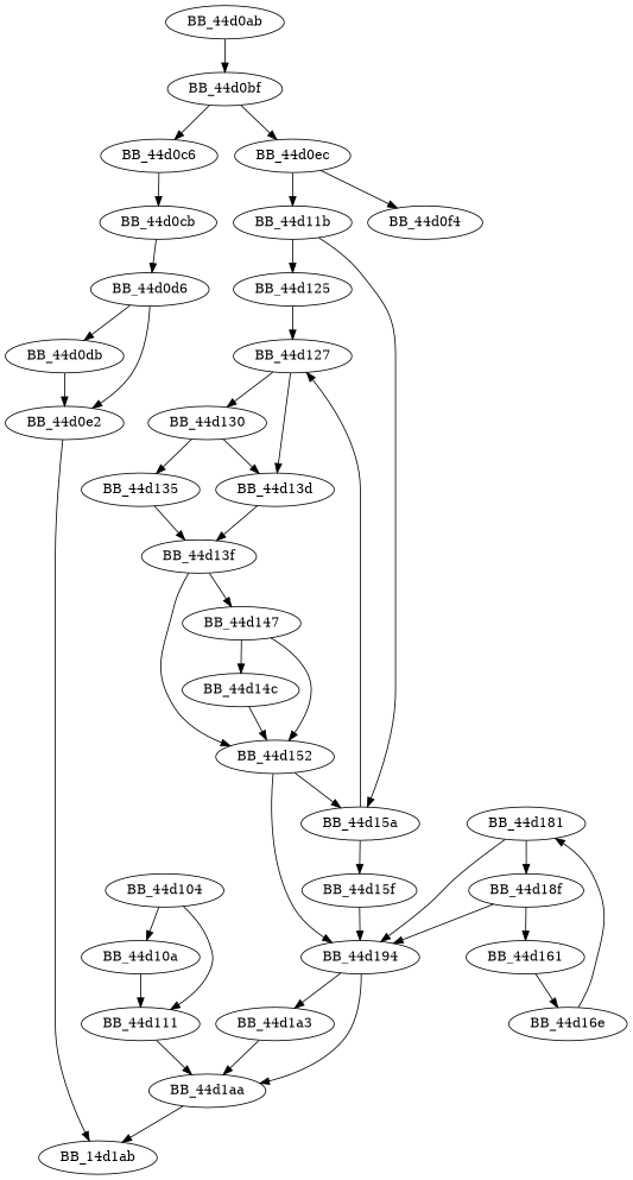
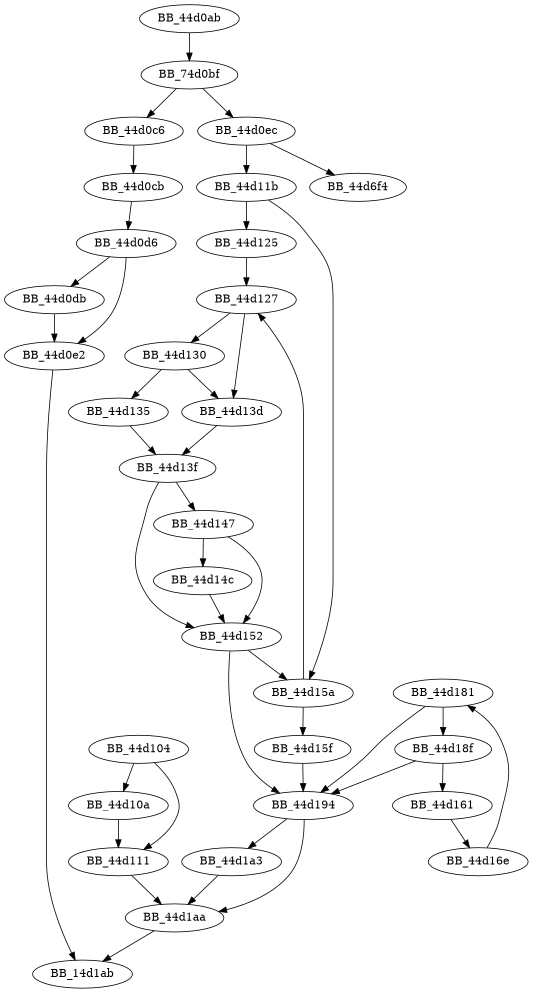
  digraph {
    BB_44d0ab
-   BB_44d0bf
+   BB_44d0bf [label=BB_74d0bf]
    BB_44d0c6
    BB_44d0ec
    BB_44d0cb
-   BB_44d0f4
+   BB_44d0f4 [label=BB_44d6f4]
    BB_44d11b
    BB_44d0d6
    BB_44d125
    BB_44d15a
    BB_44d0db
    BB_44d0e2
    n13 [label=BB_14d1ab]
    BB_44d127
    BB_44d161
    BB_44d16e
    BB_44d104
    BB_44d10a
    BB_44d111
    BB_44d1aa
    BB_44d130
    BB_44d13d
    BB_44d181
    BB_44d135
    BB_44d13f
    BB_44d147
    BB_44d152
    BB_44d14c
    BB_44d194
    BB_44d15f
    BB_44d1a3
    BB_44d18f
    BB_44d0ab -> BB_44d0bf
    BB_44d0bf -> BB_44d0c6
    BB_44d0bf -> BB_44d0ec
    BB_44d0c6 -> BB_44d0cb
    BB_44d0ec -> BB_44d0f4
    BB_44d0ec -> BB_44d11b
    BB_44d0cb -> BB_44d0d6
    BB_44d11b -> BB_44d125
    BB_44d11b -> BB_44d15a
    BB_44d0d6 -> BB_44d0db
    BB_44d0d6 -> BB_44d0e2
    BB_44d125 -> BB_44d127
    BB_44d15a -> BB_44d127
    BB_44d15a -> BB_44d15f
    BB_44d0db -> BB_44d0e2
    BB_44d0e2 -> n13
    BB_44d127 -> BB_44d130
    BB_44d127 -> BB_44d13d
    BB_44d161 -> BB_44d16e
    BB_44d16e -> BB_44d181
    BB_44d104 -> BB_44d10a
    BB_44d104 -> BB_44d111
    BB_44d10a -> BB_44d111
    BB_44d111 -> BB_44d1aa
    BB_44d1aa -> n13
    BB_44d130 -> BB_44d13d
    BB_44d130 -> BB_44d135
    BB_44d13d -> BB_44d13f
    BB_44d181 -> BB_44d194
    BB_44d181 -> BB_44d18f
    BB_44d135 -> BB_44d13f
    BB_44d13f -> BB_44d147
    BB_44d13f -> BB_44d152
    BB_44d147 -> BB_44d152
    BB_44d147 -> BB_44d14c
    BB_44d152 -> BB_44d15a
    BB_44d152 -> BB_44d194
    BB_44d14c -> BB_44d152
    BB_44d194 -> BB_44d1aa
    BB_44d194 -> BB_44d1a3
    BB_44d15f -> BB_44d194
    BB_44d1a3 -> BB_44d1aa
    BB_44d18f -> BB_44d161
    BB_44d18f -> BB_44d194
  }
